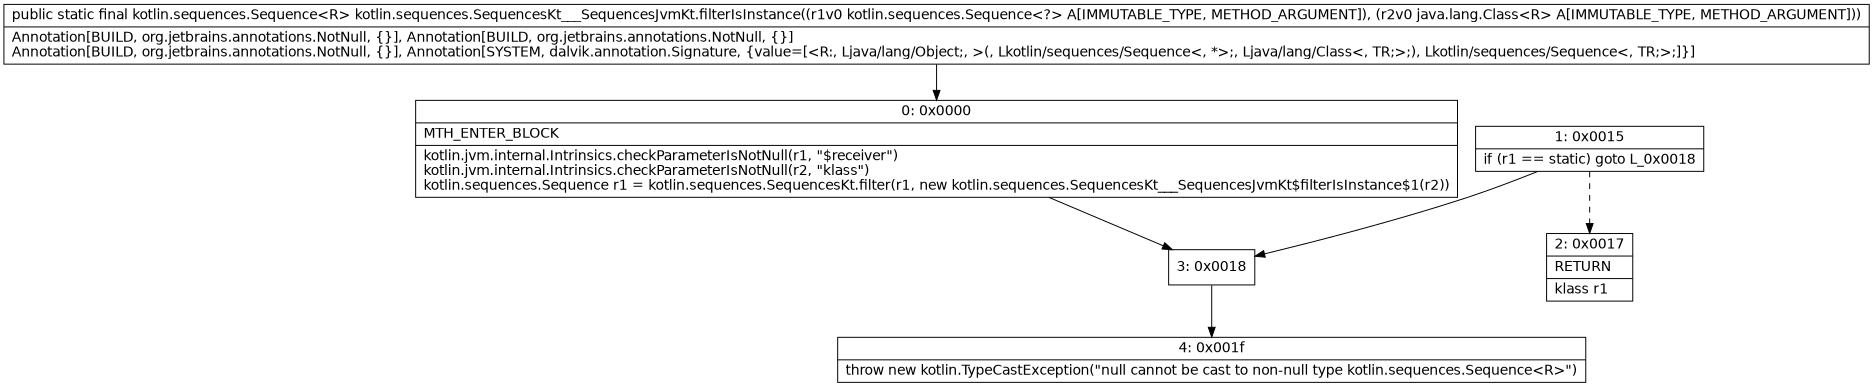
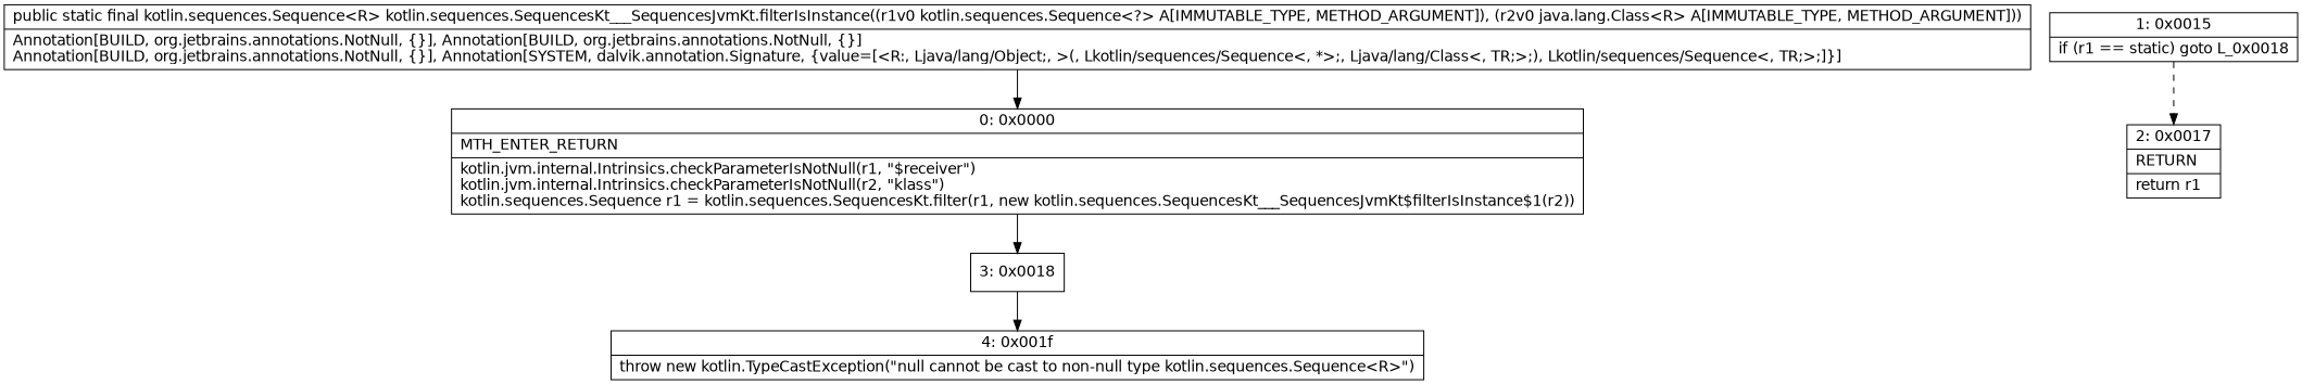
  digraph {
    fontname="DejaVu Sans"
    node [fontname="DejaVu Sans" shape=record]
    edge [fontname="DejaVu Sans"]
-   n1 [label="{0\:\ 0x0000|MTH_ENTER_BLOCK\l|kotlin.jvm.internal.Intrinsics.checkParameterIsNotNull(r1, \"$receiver\")\lkotlin.jvm.internal.Intrinsics.checkParameterIsNotNull(r2, \"klass\")\lkotlin.sequences.Sequence r1 = kotlin.sequences.SequencesKt.filter(r1, new kotlin.sequences.SequencesKt___SequencesJvmKt$filterIsInstance$1(r2))\l}"]
+   n1 [label="{0\:\ 0x0000|MTH_ENTER_RETURN\l|kotlin.jvm.internal.Intrinsics.checkParameterIsNotNull(r1, \"$receiver\")\lkotlin.jvm.internal.Intrinsics.checkParameterIsNotNull(r2, \"klass\")\lkotlin.sequences.Sequence r1 = kotlin.sequences.SequencesKt.filter(r1, new kotlin.sequences.SequencesKt___SequencesJvmKt$filterIsInstance$1(r2))\l}"]
    n2 [label="{3\:\ 0x0018}"]
    n3 [label="{1\:\ 0x0015|if (r1 == static) goto L_0x0018\l}"]
-   n4 [label="{2\:\ 0x0017|RETURN\l|klass r1\l}"]
+   n4 [label="{2\:\ 0x0017|RETURN\l|return r1\l}"]
    n5 [label="{4\:\ 0x001f|throw new kotlin.TypeCastException(\"null cannot be cast to non\-null type kotlin.sequences.Sequence\<R\>\")\l}"]
    n6 [label="{public static final kotlin.sequences.Sequence\<R\> kotlin.sequences.SequencesKt___SequencesJvmKt.filterIsInstance((r1v0 kotlin.sequences.Sequence\<?\> A[IMMUTABLE_TYPE, METHOD_ARGUMENT]), (r2v0 java.lang.Class\<R\> A[IMMUTABLE_TYPE, METHOD_ARGUMENT]))  | Annotation[BUILD, org.jetbrains.annotations.NotNull, \{\}], Annotation[BUILD, org.jetbrains.annotations.NotNull, \{\}]\lAnnotation[BUILD, org.jetbrains.annotations.NotNull, \{\}], Annotation[SYSTEM, dalvik.annotation.Signature, \{value=[\<R:, Ljava\/lang\/Object;, \>(, Lkotlin\/sequences\/Sequence\<, *\>;, Ljava\/lang\/Class\<, TR;\>;), Lkotlin\/sequences\/Sequence\<, TR;\>;]\}]\l}"]
    n1 -> n2
    n2 -> n5
-   n3 -> n2
    n3 -> n4 [style=dashed]
    n6 -> n1
  }
